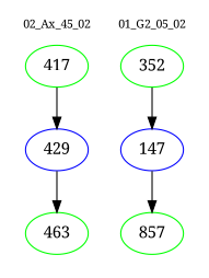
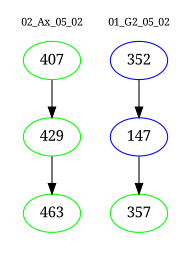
  digraph {
    fontname="Noto Serif"
    node [color=green fontname="Noto Serif"]
    edge [color=black fontname="Noto Serif"]
-   n1 [label=417]
-   n2 [color=blue label=429]
+   n1 [label=407]
+   n2 [label=429]
    n3 [label=463]
-   n4 [label=352]
+   n4 [color=blue label=352]
    n5 [color=blue label=147]
-   n6 [label=857]
+   n6 [label=357]
    subgraph cluster_1 {
      color=white
      fontsize=10
-     label="02_Ax_45_02"
+     label="02_Ax_05_02"
      n1
      n2
      n3
    }
    subgraph cluster_2 {
      color=white
      fontsize=10
      label="01_G2_05_02"
      n4
      n5
      n6
    }
    n1 -> n2
    n2 -> n3
    n4 -> n5
    n5 -> n6
  }
